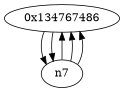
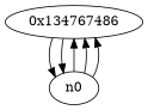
  digraph {
    n1 [label="0x134767486"]
-   n0 [label=n7]
+   n0
    n1 -> n0
    n1 -> n0
    n0 -> n1
    n0 -> n1
    n0 -> n1
  }
